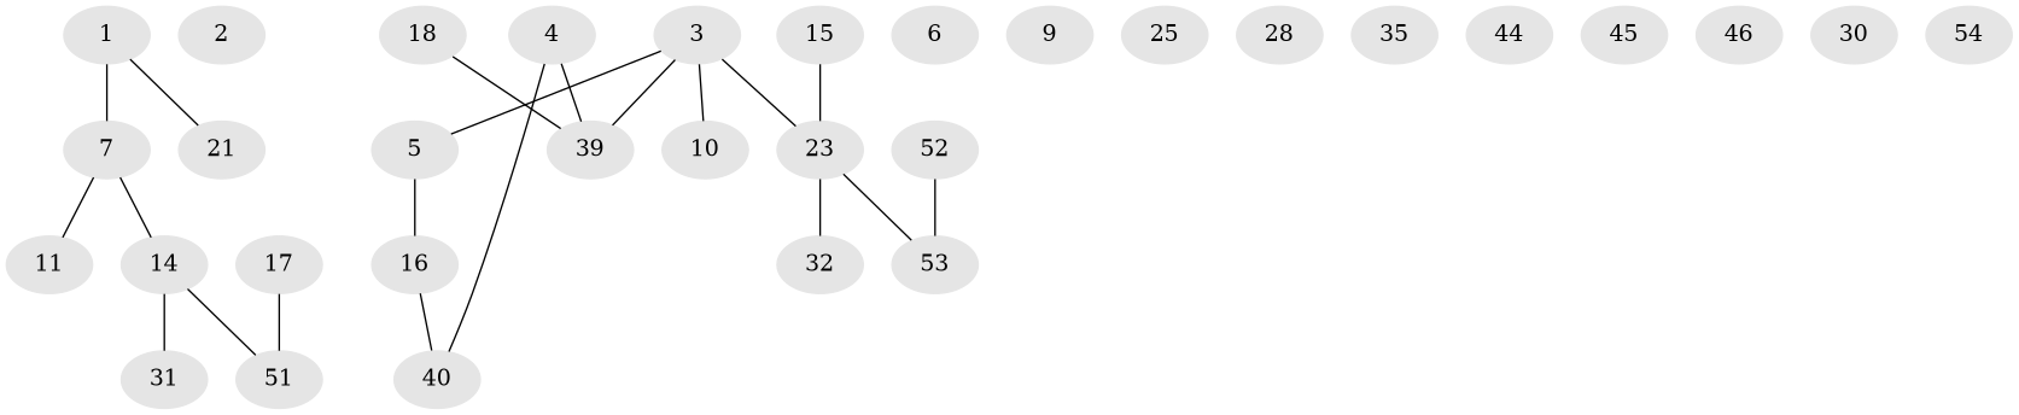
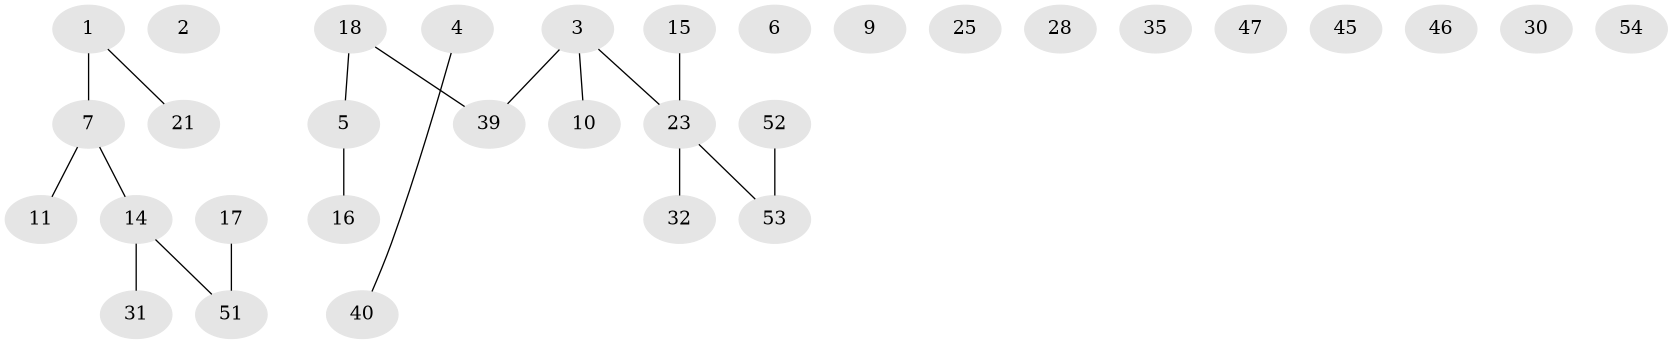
  graph {
    node [color=gray90 style=filled]
    1 [super="+8"]
    7 [super="+29+42+37+13"]
    21
    11 [super="+43"]
    14 [super="+26"]
    2 [super="+38"]
    3 [super="+19"]
    5 [super="+63+12"]
    10 [super="+27"]
    23 [super="+30+59"]
    39
    16 [super="+66"]
    18 [super="+20"]
    32 [super="+65+48"]
    53 [super="+60"]
    4 [super="+22"]
    40 [super="+41"]
    6
    31
    51 [super="+62"]
    9
    15
    17
    25
    28
    35 [super="+47"]
-   44
+   44 [label=47]
    45 [super="+64"]
    46
    n30 [label=30]
    52
    54
    1 -- 7
    1 -- 21
    7 -- 11
    7 -- 14
    14 -- 31
    14 -- 51
-   3 -- 5
+   18 -- 5
    3 -- 10
    3 -- 23
    3 -- 39
    5 -- 16
    23 -- 32
    23 -- 53
-   16 -- 40
    18 -- 39
-   4 -- 39
    4 -- 40
    15 -- 23
    17 -- 51
    52 -- 53
  }
